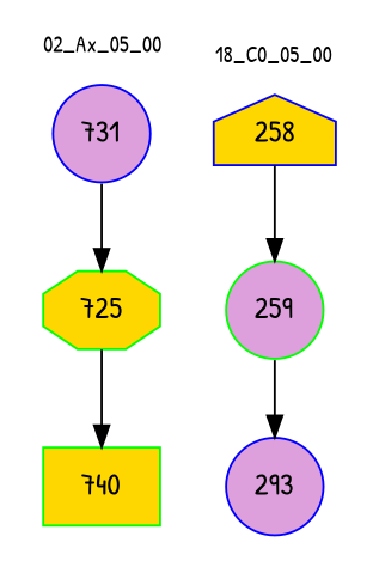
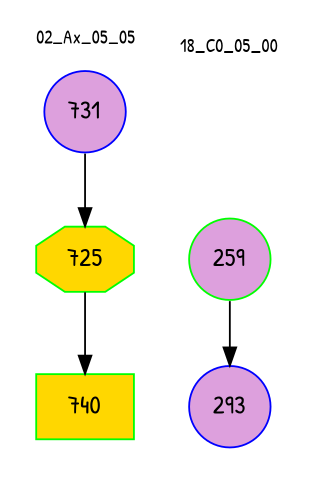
  digraph {
    fontname="Patrick Hand"
    node [color=blue fillcolor=plum fontname="Patrick Hand" shape=circle style=filled]
    edge [color=black fontname="Patrick Hand"]
    n1 [label=731]
    n2 [color=green fillcolor=gold label=725 shape=octagon]
    n3 [color=green fillcolor=gold label=740 shape=box]
-   n4 [fillcolor=gold label=258 shape=house]
    n5 [color=green label=259]
    n6 [label=293]
    subgraph cluster_1 {
      color=white
      fontsize=10
-     label="02_Ax_05_00"
+     label="02_Ax_05_05"
      n1
      n2
      n3
    }
    subgraph cluster_2 {
      color=white
      fontsize=10
      label="18_C0_05_00"
-     n4
      n5
      n6
    }
    n1 -> n2
    n2 -> n3
-   n4 -> n5
    n5 -> n6
  }
